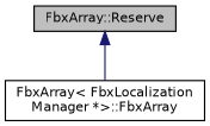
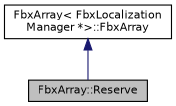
  digraph {
    rankdir=TB
    node [color=black fontname=Helvetica fontsize=10 shape=record style=filled]
    n1 [fillcolor=grey75 fontcolor=black height=0.2 label="FbxArray::Reserve" width=0.4]
    n2 [fillcolor=white height=0.2 label="FbxArray\< FbxLocalization\lManager *\>::FbxArray" width=0.4]
-   n1 -> n2 [color=midnightblue dir=back fontname=Helvetica fontsize=10 labelfontname=Helvetica labelfontsize=10 style=solid]
+   n2 -> n1 [color=midnightblue dir=back fontname=Helvetica fontsize=10 labelfontname=Helvetica labelfontsize=10 style=solid]
  }
